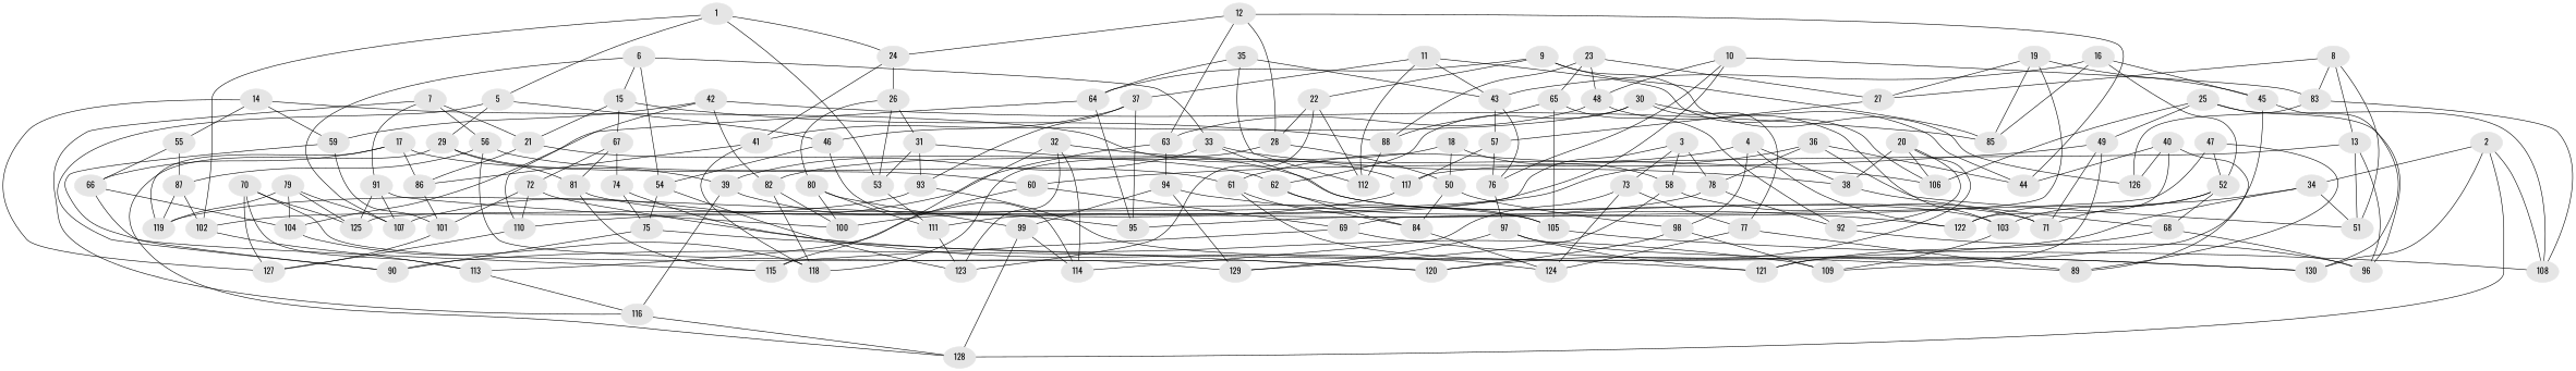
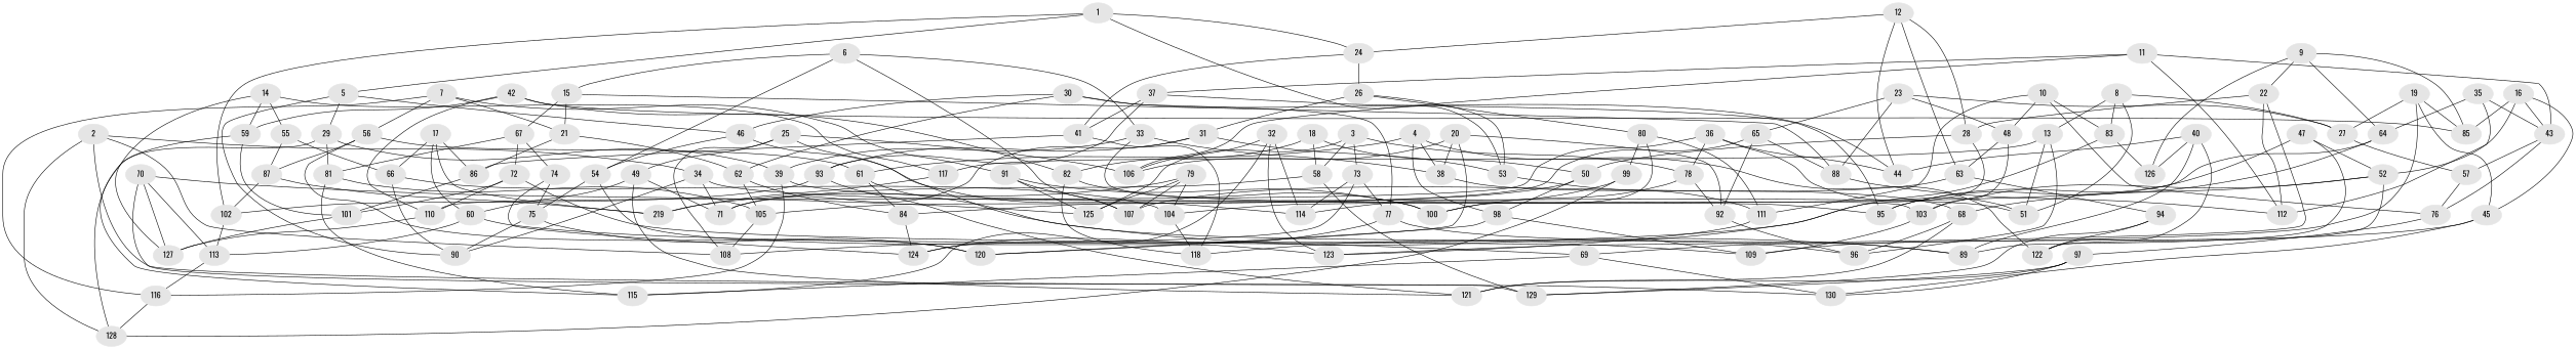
  graph {
    fontname=Oswald
    node [color=gray90 fontname=Oswald style=filled]
    edge [fontname=Oswald]
    1
    5
    24
    53
    102
    29
    46
    90
    26
    41
    111
    113
    2
    34
    108
    128
    130
    51
    71
    3
    58
    73
    78
    125
    129
    77
    114
    124
    92
    100
    4
    38
    61
    98
    122
    68
    89
    84
    120
    109
    39
    81
    54
    6
    15
    33
    107
    21
    67
    88
    103
    123
    75
    7
    56
    91
    116
    86
    62
    87
    8
    13
    27
    83
    96
    117
    57
    126
    9
    22
    64
    85
    112
    28
    95
    104
    10
    48
    76
    63
    97
    11
    37
    43
    106
    93
    12
    44
    50
    118
    94
-   119
+   119 [label=219]
    14
    55
    59
    127
    66
    115
    101
    74
    72
    16
    45
    52
    47
    17
    60
    69
    18
    82
    19
    20
    105
    23
    65
    31
    80
    25
    49
    121
    99
    30
    32
    35
    36
    110
    40
    42
    70
    79
    1 -- 5
    1 -- 24
    1 -- 53
    1 -- 102
    5 -- 29
    5 -- 46
    5 -- 90
    24 -- 26
    24 -- 41
    53 -- 111
    102 -- 113
    29 -- 128
    29 -- 39
    29 -- 81
    46 -- 114
    46 -- 54
    26 -- 53
    26 -- 31
    26 -- 80
    41 -- 86
    41 -- 118
    111 -- 123
    113 -- 116
    2 -- 34
    2 -- 108
    2 -- 128
    2 -- 130
    34 -- 90
    34 -- 51
    34 -- 71
    3 -- 58
    3 -- 73
    3 -- 78
    3 -- 125
    58 -- 71
    58 -- 129
    73 -- 77
    73 -- 114
    73 -- 124
    78 -- 92
    78 -- 100
    77 -- 124
    77 -- 89
    92 -- 96
    4 -- 38
    4 -- 61
    4 -- 98
    4 -- 122
    38 -- 68
    61 -- 89
    61 -- 84
    98 -- 120
    98 -- 109
    68 -- 96
    68 -- 121
    84 -- 124
    39 -- 116
    39 -- 95
    81 -- 115
    81 -- 105
    54 -- 123
    54 -- 75
    6 -- 54
    6 -- 15
    6 -- 33
    6 -- 107
    15 -- 21
    15 -- 67
    15 -- 88
    33 -- 38
    33 -- 39
    33 -- 103
    21 -- 86
    21 -- 62
    67 -- 81
    67 -- 74
    67 -- 72
    88 -- 112
    103 -- 109
    75 -- 90
    75 -- 120
    7 -- 21
    7 -- 56
    7 -- 91
    7 -- 116
    56 -- 61
    56 -- 120
    56 -- 87
    91 -- 125
    91 -- 100
    91 -- 107
    116 -- 128
    86 -- 101
    62 -- 84
    62 -- 105
    87 -- 102
    87 -- 119
    8 -- 51
    8 -- 13
    8 -- 27
    8 -- 83
    13 -- 51
    13 -- 96
    13 -- 117
    27 -- 57
    83 -- 108
    83 -- 126
    117 -- 119
-   57 -- 117
    57 -- 76
    9 -- 126
    9 -- 22
    9 -- 64
    9 -- 85
    22 -- 123
    22 -- 112
    22 -- 28
    64 -- 95
    64 -- 104
    28 -- 50
    28 -- 118
    104 -- 118
    10 -- 111
    10 -- 83
    10 -- 48
    10 -- 76
    48 -- 103
    48 -- 63
    76 -- 97
    63 -- 107
    63 -- 94
    97 -- 130
    97 -- 129
    97 -- 121
    11 -- 112
    11 -- 37
    11 -- 43
    11 -- 106
    37 -- 41
    37 -- 95
    37 -- 93
    43 -- 57
    43 -- 76
    93 -- 102
    93 -- 121
    12 -- 24
    12 -- 28
    12 -- 63
    12 -- 44
    50 -- 98
    50 -- 84
    94 -- 129
    94 -- 122
-   94 -- 99
    14 -- 117
    14 -- 55
    14 -- 59
    14 -- 127
    55 -- 87
    55 -- 66
    59 -- 115
    59 -- 101
    66 -- 90
    66 -- 104
    101 -- 127
    74 -- 124
    74 -- 75
    72 -- 109
    72 -- 101
    72 -- 110
    16 -- 85
    16 -- 43
    16 -- 45
    16 -- 52
    45 -- 130
    45 -- 109
    52 -- 122
    52 -- 68
    52 -- 103
    47 -- 89
    47 -- 95
    47 -- 52
    17 -- 86
    17 -- 119
    17 -- 66
    17 -- 60
    60 -- 113
    60 -- 69
    69 -- 130
    69 -- 115
    18 -- 58
    18 -- 50
    18 -- 82
    82 -- 100
    82 -- 118
    19 -- 27
    19 -- 85
    19 -- 45
    19 -- 69
    20 -- 92
    20 -- 38
    20 -- 120
    20 -- 106
    105 -- 108
    23 -- 88
    23 -- 27
    23 -- 48
    23 -- 65
    65 -- 92
    65 -- 88
    65 -- 105
    31 -- 53
    31 -- 71
    31 -- 93
    80 -- 111
    80 -- 100
    80 -- 99
    25 -- 108
    25 -- 96
    25 -- 106
    25 -- 49
    49 -- 71
    49 -- 60
    49 -- 121
    99 -- 128
    99 -- 114
    30 -- 46
    30 -- 77
    30 -- 62
    30 -- 44
    32 -- 114
    32 -- 123
    32 -- 106
    32 -- 115
    35 -- 64
    35 -- 112
    35 -- 43
    36 -- 51
    36 -- 78
    36 -- 44
    36 -- 110
    110 -- 127
    40 -- 122
    40 -- 89
    40 -- 126
    40 -- 44
    42 -- 85
    42 -- 59
    42 -- 82
    42 -- 110
    70 -- 113
    70 -- 125
    70 -- 129
    70 -- 127
    79 -- 125
    79 -- 107
    79 -- 104
    79 -- 119
  }
